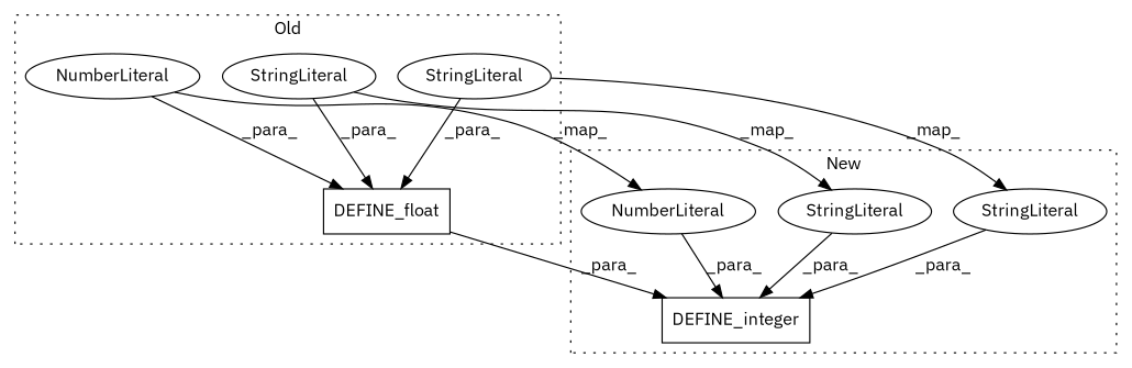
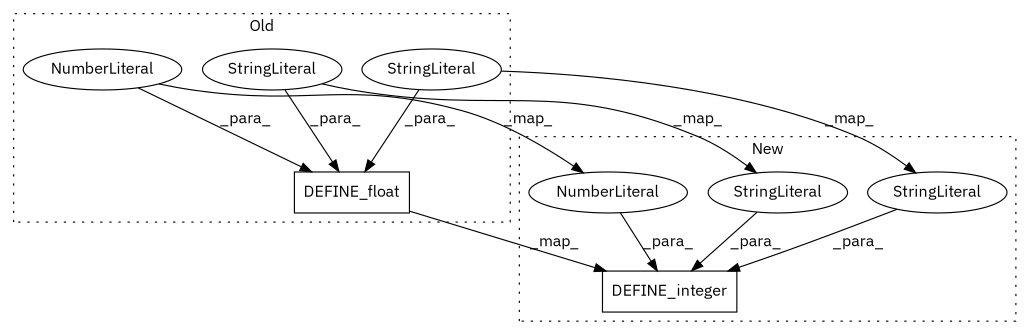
  digraph {
    fontname="IBM Plex Sans"
    node [a=45 l=3 shape=ellipse fontname="IBM Plex Sans"]
    edge [fontname="IBM Plex Sans"]
    n1 [a=32 l="13,1" label=DEFINE_float s="1767,1816" shape=box]
    n2 [a=34 label=NumberLiteral s=1796]
    n3 [l=15 label=StringLiteral s=1780]
    n4 [l=16 label=StringLiteral s=1800]
    n5 [a=32 l="15,1" label=DEFINE_integer s="1562,1648" shape=box]
    n6 [a=34 label=NumberLiteral s=1597]
    n7 [l=19 label=StringLiteral s=1577]
    n8 [l=47 label=StringLiteral s=1601]
    subgraph cluster_1 {
      label=Old
      style=dotted
      n1
      n2
      n3
      n4
    }
    subgraph cluster_2 {
      label=New
      style=dotted
      n5
      n6
      n7
      n8
    }
-   n1 -> n5 [label=_para_]
+   n1 -> n5 [label=_map_]
    n2 -> n1 [label=_para_]
    n2 -> n6 [label=_map_]
    n3 -> n1 [label=_para_]
    n3 -> n7 [label=_map_]
    n4 -> n1 [label=_para_]
    n4 -> n8 [label=_map_]
    n6 -> n5 [label=_para_]
    n7 -> n5 [label=_para_]
    n8 -> n5 [label=_para_]
  }
